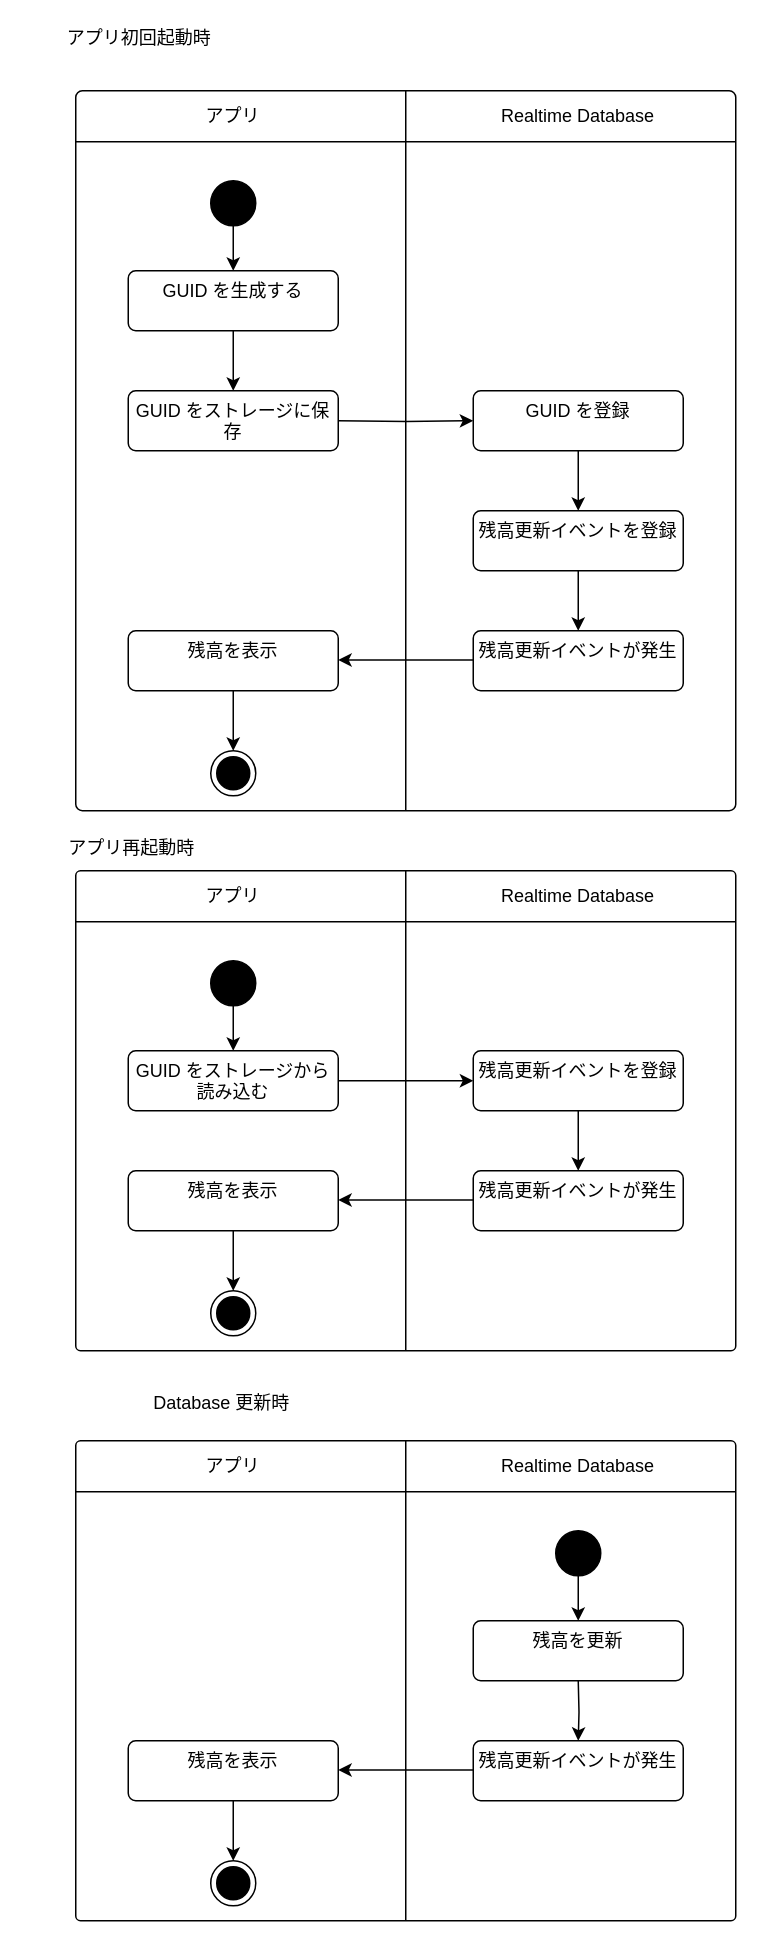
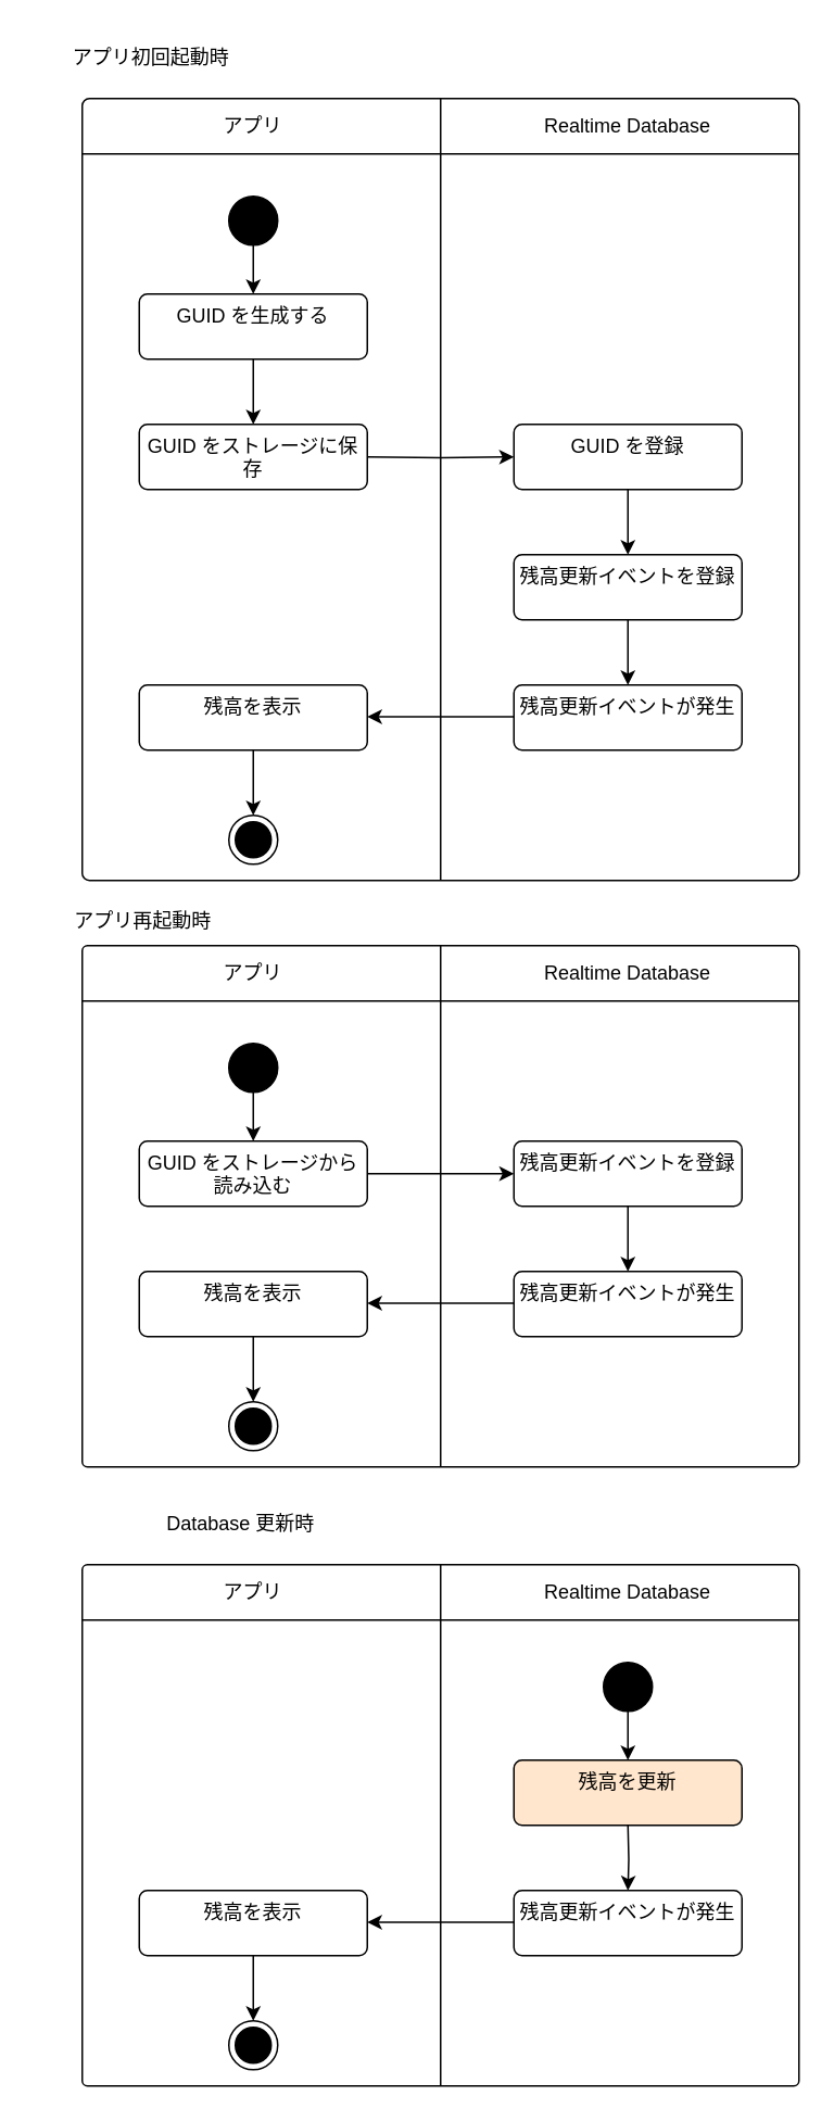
  <mxCell id="0" />
  <mxCell id="1" parent="0" />
  <mxCell id="2" value="" style="rounded=1;whiteSpace=wrap;html=1;arcSize=1;" parent="1" vertex="1"><mxGeometry x="50" y="60" width="440" height="480" as="geometry" /></mxCell>
  <mxCell id="3" value="" style="line;strokeWidth=1;fillColor=none;align=left;verticalAlign=middle;spacingTop=-1;spacingLeft=3;spacingRight=3;rotatable=0;labelPosition=right;points=[];portConstraint=eastwest;strokeColor=inherit;" parent="1" vertex="1"><mxGeometry x="50" y="90" width="440" height="8" as="geometry" /></mxCell>
  <mxCell id="4" value="" style="endArrow=none;html=1;rounded=0;exitX=0.5;exitY=1;exitDx=0;exitDy=0;" parent="1" source="2" edge="1"><mxGeometry width="50" height="50" relative="1" as="geometry"><mxPoint x="220" y="110" as="sourcePoint" /><mxPoint x="270" y="60" as="targetPoint" /></mxGeometry></mxCell>
  <mxCell id="5" style="edgeStyle=orthogonalEdgeStyle;rounded=0;orthogonalLoop=1;jettySize=auto;html=1;entryX=0.5;entryY=0;entryDx=0;entryDy=0;" parent="1" source="6" target="9" edge="1"><mxGeometry relative="1" as="geometry" /></mxCell>
  <mxCell id="6" value="" style="ellipse;fillColor=strokeColor;html=1;" parent="1" vertex="1"><mxGeometry x="140" y="120" width="30" height="30" as="geometry" /></mxCell>
  <mxCell id="7" style="edgeStyle=orthogonalEdgeStyle;rounded=0;orthogonalLoop=1;jettySize=auto;html=1;entryX=0;entryY=0.5;entryDx=0;entryDy=0;" parent="1" target="13" edge="1"><mxGeometry relative="1" as="geometry"><mxPoint x="225" y="280" as="sourcePoint" /></mxGeometry></mxCell>
  <mxCell id="8" style="edgeStyle=orthogonalEdgeStyle;rounded=0;orthogonalLoop=1;jettySize=auto;html=1;entryX=0.5;entryY=0;entryDx=0;entryDy=0;" parent="1" source="9" target="14" edge="1"><mxGeometry relative="1" as="geometry" /></mxCell>
  <mxCell id="9" value="GUID を生成する" style="html=1;align=center;verticalAlign=top;rounded=1;absoluteArcSize=1;arcSize=10;dashed=0;whiteSpace=wrap;" parent="1" vertex="1"><mxGeometry x="85" y="180" width="140" height="40" as="geometry" /></mxCell>
  <mxCell id="10" value="アプリ" style="text;html=1;align=center;verticalAlign=middle;whiteSpace=wrap;rounded=0;" parent="1" vertex="1"><mxGeometry x="125" y="62" width="60" height="30" as="geometry" /></mxCell>
  <mxCell id="11" value="Realtime Database" style="text;html=1;align=center;verticalAlign=middle;whiteSpace=wrap;rounded=0;" parent="1" vertex="1"><mxGeometry x="330" y="62" width="110" height="30" as="geometry" /></mxCell>
  <mxCell id="12" style="edgeStyle=orthogonalEdgeStyle;rounded=0;orthogonalLoop=1;jettySize=auto;html=1;" parent="1" source="13" edge="1"><mxGeometry relative="1" as="geometry"><mxPoint x="385" y="340" as="targetPoint" /></mxGeometry></mxCell>
  <mxCell id="13" value="GUID を登録" style="html=1;align=center;verticalAlign=top;rounded=1;absoluteArcSize=1;arcSize=10;dashed=0;whiteSpace=wrap;" parent="1" vertex="1"><mxGeometry x="315" y="260" width="140" height="40" as="geometry" /></mxCell>
  <mxCell id="14" value="GUID をストレージに保存" style="html=1;align=center;verticalAlign=top;rounded=1;absoluteArcSize=1;arcSize=10;dashed=0;whiteSpace=wrap;" parent="1" vertex="1"><mxGeometry x="85" y="260" width="140" height="40" as="geometry" /></mxCell>
  <mxCell id="15" style="edgeStyle=orthogonalEdgeStyle;rounded=0;orthogonalLoop=1;jettySize=auto;html=1;entryX=1;entryY=0.5;entryDx=0;entryDy=0;" parent="1" edge="1"><mxGeometry relative="1" as="geometry"><mxPoint x="315" y="439.5" as="sourcePoint" /><mxPoint x="225" y="439.5" as="targetPoint" /></mxGeometry></mxCell>
  <mxCell id="16" style="edgeStyle=orthogonalEdgeStyle;rounded=0;orthogonalLoop=1;jettySize=auto;html=1;" parent="1" source="17" target="18" edge="1"><mxGeometry relative="1" as="geometry" /></mxCell>
  <mxCell id="17" value="残高更新イベントを登録" style="html=1;align=center;verticalAlign=top;rounded=1;absoluteArcSize=1;arcSize=10;dashed=0;whiteSpace=wrap;" parent="1" vertex="1"><mxGeometry x="315" y="340" width="140" height="40" as="geometry" /></mxCell>
  <mxCell id="18" value="残高更新イベントが発生" style="html=1;align=center;verticalAlign=top;rounded=1;absoluteArcSize=1;arcSize=10;dashed=0;whiteSpace=wrap;" parent="1" vertex="1"><mxGeometry x="315" y="420" width="140" height="40" as="geometry" /></mxCell>
  <mxCell id="19" style="edgeStyle=orthogonalEdgeStyle;rounded=0;orthogonalLoop=1;jettySize=auto;html=1;entryX=0.5;entryY=0;entryDx=0;entryDy=0;" parent="1" source="20" target="21" edge="1"><mxGeometry relative="1" as="geometry" /></mxCell>
  <mxCell id="20" value="残高を表示" style="html=1;align=center;verticalAlign=top;rounded=1;absoluteArcSize=1;arcSize=10;dashed=0;whiteSpace=wrap;" parent="1" vertex="1"><mxGeometry x="85" y="420" width="140" height="40" as="geometry" /></mxCell>
  <mxCell id="21" value="" style="ellipse;html=1;shape=endState;fillColor=strokeColor;" parent="1" vertex="1"><mxGeometry x="140" y="500" width="30" height="30" as="geometry" /></mxCell>
- <mxCell id="22" value="アプリ初回起動時" style="text;html=1;align=center;verticalAlign=middle;whiteSpace=wrap;rounded=0;" vertex="1" parent="1"><mxGeometry x="25" y="10" width="135" height="30" as="geometry" /></mxCell>
+ <mxCell id="22" value="アプリ初回起動時" style="text;html=1;align=center;verticalAlign=middle;whiteSpace=wrap;rounded=0;" vertex="1" parent="1"><mxGeometry x="25" width="135" height="30" as="geometry" y="20" /></mxCell>
  <mxCell id="23" value="アプリ再起動時" style="text;html=1;align=center;verticalAlign=middle;whiteSpace=wrap;rounded=0;" vertex="1" parent="1"><mxGeometry x="20" y="550" width="135" height="30" as="geometry" /></mxCell>
  <mxCell id="24" value="Database 更新時" style="text;html=1;align=center;verticalAlign=middle;whiteSpace=wrap;rounded=0;" vertex="1" parent="1"><mxGeometry x="80" y="920" width="135" height="30" as="geometry" /></mxCell>
  <mxCell id="25" value="" style="rounded=1;whiteSpace=wrap;html=1;arcSize=1;" vertex="1" parent="1"><mxGeometry x="50" y="580" width="440" height="320" as="geometry" /></mxCell>
  <mxCell id="26" value="" style="line;strokeWidth=1;fillColor=none;align=left;verticalAlign=middle;spacingTop=-1;spacingLeft=3;spacingRight=3;rotatable=0;labelPosition=right;points=[];portConstraint=eastwest;strokeColor=inherit;" vertex="1" parent="1"><mxGeometry x="50" y="610" width="440" height="8" as="geometry" /></mxCell>
  <mxCell id="27" value="" style="endArrow=none;html=1;rounded=0;exitX=0.5;exitY=1;exitDx=0;exitDy=0;" edge="1" parent="1" source="25"><mxGeometry width="50" height="50" relative="1" as="geometry"><mxPoint x="220" y="630" as="sourcePoint" /><mxPoint x="270" y="580" as="targetPoint" /></mxGeometry></mxCell>
  <mxCell id="28" style="edgeStyle=orthogonalEdgeStyle;rounded=0;orthogonalLoop=1;jettySize=auto;html=1;entryX=0.5;entryY=0;entryDx=0;entryDy=0;" edge="1" parent="1" source="29" target="31"><mxGeometry relative="1" as="geometry" /></mxCell>
  <mxCell id="29" value="" style="ellipse;fillColor=strokeColor;html=1;" vertex="1" parent="1"><mxGeometry x="140" y="640" width="30" height="30" as="geometry" /></mxCell>
  <mxCell id="30" style="edgeStyle=orthogonalEdgeStyle;rounded=0;orthogonalLoop=1;jettySize=auto;html=1;entryX=0;entryY=0.5;entryDx=0;entryDy=0;" edge="1" parent="1" source="31" target="36"><mxGeometry relative="1" as="geometry" /></mxCell>
  <mxCell id="31" value="GUID をストレージから読み込む" style="html=1;align=center;verticalAlign=top;rounded=1;absoluteArcSize=1;arcSize=10;dashed=0;whiteSpace=wrap;" vertex="1" parent="1"><mxGeometry x="85" y="700" width="140" height="40" as="geometry" /></mxCell>
  <mxCell id="32" value="アプリ" style="text;html=1;align=center;verticalAlign=middle;whiteSpace=wrap;rounded=0;" vertex="1" parent="1"><mxGeometry x="125" y="582" width="60" height="30" as="geometry" /></mxCell>
  <mxCell id="33" value="Realtime Database" style="text;html=1;align=center;verticalAlign=middle;whiteSpace=wrap;rounded=0;" vertex="1" parent="1"><mxGeometry x="330" y="582" width="110" height="30" as="geometry" /></mxCell>
  <mxCell id="34" style="edgeStyle=orthogonalEdgeStyle;rounded=0;orthogonalLoop=1;jettySize=auto;html=1;entryX=1;entryY=0.5;entryDx=0;entryDy=0;" edge="1" parent="1"><mxGeometry relative="1" as="geometry"><mxPoint x="315" y="799.5" as="sourcePoint" /><mxPoint x="225" y="799.5" as="targetPoint" /></mxGeometry></mxCell>
  <mxCell id="35" style="edgeStyle=orthogonalEdgeStyle;rounded=0;orthogonalLoop=1;jettySize=auto;html=1;" edge="1" parent="1" source="36" target="37"><mxGeometry relative="1" as="geometry" /></mxCell>
  <mxCell id="36" value="残高更新イベントを登録" style="html=1;align=center;verticalAlign=top;rounded=1;absoluteArcSize=1;arcSize=10;dashed=0;whiteSpace=wrap;" vertex="1" parent="1"><mxGeometry x="315" y="700" width="140" height="40" as="geometry" /></mxCell>
  <mxCell id="37" value="残高更新イベントが発生" style="html=1;align=center;verticalAlign=top;rounded=1;absoluteArcSize=1;arcSize=10;dashed=0;whiteSpace=wrap;" vertex="1" parent="1"><mxGeometry x="315" y="780" width="140" height="40" as="geometry" /></mxCell>
  <mxCell id="38" value="残高を表示" style="html=1;align=center;verticalAlign=top;rounded=1;absoluteArcSize=1;arcSize=10;dashed=0;whiteSpace=wrap;" vertex="1" parent="1"><mxGeometry x="85" y="780" width="140" height="40" as="geometry" /></mxCell>
  <mxCell id="39" style="edgeStyle=orthogonalEdgeStyle;rounded=0;orthogonalLoop=1;jettySize=auto;html=1;entryX=0.5;entryY=0;entryDx=0;entryDy=0;exitX=0.5;exitY=1;exitDx=0;exitDy=0;" edge="1" parent="1" source="38" target="40"><mxGeometry relative="1" as="geometry"><mxPoint x="155" y="820" as="sourcePoint" /></mxGeometry></mxCell>
  <mxCell id="40" value="" style="ellipse;html=1;shape=endState;fillColor=strokeColor;" vertex="1" parent="1"><mxGeometry x="140" y="860" width="30" height="30" as="geometry" /></mxCell>
  <mxCell id="41" value="" style="rounded=1;whiteSpace=wrap;html=1;arcSize=1;" vertex="1" parent="1"><mxGeometry x="50" y="960" width="440" height="320" as="geometry" /></mxCell>
  <mxCell id="42" value="" style="line;strokeWidth=1;fillColor=none;align=left;verticalAlign=middle;spacingTop=-1;spacingLeft=3;spacingRight=3;rotatable=0;labelPosition=right;points=[];portConstraint=eastwest;strokeColor=inherit;" vertex="1" parent="1"><mxGeometry x="50" y="990" width="440" height="8" as="geometry" /></mxCell>
  <mxCell id="43" value="" style="endArrow=none;html=1;rounded=0;exitX=0.5;exitY=1;exitDx=0;exitDy=0;" edge="1" parent="1" source="41"><mxGeometry width="50" height="50" relative="1" as="geometry"><mxPoint x="220" y="1010" as="sourcePoint" /><mxPoint x="270" y="960" as="targetPoint" /></mxGeometry></mxCell>
  <mxCell id="44" style="edgeStyle=orthogonalEdgeStyle;rounded=0;orthogonalLoop=1;jettySize=auto;html=1;entryX=0.5;entryY=0;entryDx=0;entryDy=0;" edge="1" parent="1" source="45"><mxGeometry relative="1" as="geometry"><mxPoint x="385" y="1080" as="targetPoint" /></mxGeometry></mxCell>
  <mxCell id="45" value="" style="ellipse;fillColor=strokeColor;html=1;" vertex="1" parent="1"><mxGeometry x="370" y="1020" width="30" height="30" as="geometry" /></mxCell>
  <mxCell id="46" value="アプリ" style="text;html=1;align=center;verticalAlign=middle;whiteSpace=wrap;rounded=0;" vertex="1" parent="1"><mxGeometry x="125" y="962" width="60" height="30" as="geometry" /></mxCell>
  <mxCell id="47" value="Realtime Database" style="text;html=1;align=center;verticalAlign=middle;whiteSpace=wrap;rounded=0;" vertex="1" parent="1"><mxGeometry x="330" y="962" width="110" height="30" as="geometry" /></mxCell>
- <mxCell id="48" value="残高を更新" style="html=1;align=center;verticalAlign=top;rounded=1;absoluteArcSize=1;arcSize=10;dashed=0;whiteSpace=wrap;" vertex="1" parent="1"><mxGeometry x="315" y="1080" width="140" height="40" as="geometry" /></mxCell>
+ <mxCell id="48" value="残高を更新" style="html=1;align=center;verticalAlign=top;rounded=1;absoluteArcSize=1;arcSize=10;dashed=0;whiteSpace=wrap;fillColor=#ffe6cc;" vertex="1" parent="1"><mxGeometry x="315" y="1080" width="140" height="40" as="geometry" /></mxCell>
  <mxCell id="49" style="edgeStyle=orthogonalEdgeStyle;rounded=0;orthogonalLoop=1;jettySize=auto;html=1;entryX=1;entryY=0.5;entryDx=0;entryDy=0;" edge="1" parent="1"><mxGeometry relative="1" as="geometry"><mxPoint x="315" y="1179.5" as="sourcePoint" /><mxPoint x="225" y="1179.5" as="targetPoint" /></mxGeometry></mxCell>
  <mxCell id="50" style="edgeStyle=orthogonalEdgeStyle;rounded=0;orthogonalLoop=1;jettySize=auto;html=1;" edge="1" parent="1" target="51"><mxGeometry relative="1" as="geometry"><mxPoint x="385" y="1120" as="sourcePoint" /></mxGeometry></mxCell>
  <mxCell id="51" value="残高更新イベントが発生" style="html=1;align=center;verticalAlign=top;rounded=1;absoluteArcSize=1;arcSize=10;dashed=0;whiteSpace=wrap;" vertex="1" parent="1"><mxGeometry x="315" y="1160" width="140" height="40" as="geometry" /></mxCell>
  <mxCell id="52" value="残高を表示" style="html=1;align=center;verticalAlign=top;rounded=1;absoluteArcSize=1;arcSize=10;dashed=0;whiteSpace=wrap;" vertex="1" parent="1"><mxGeometry x="85" y="1160" width="140" height="40" as="geometry" /></mxCell>
  <mxCell id="53" style="edgeStyle=orthogonalEdgeStyle;rounded=0;orthogonalLoop=1;jettySize=auto;html=1;entryX=0.5;entryY=0;entryDx=0;entryDy=0;exitX=0.5;exitY=1;exitDx=0;exitDy=0;" edge="1" parent="1" source="52" target="54"><mxGeometry relative="1" as="geometry"><mxPoint x="155" y="1200" as="sourcePoint" /></mxGeometry></mxCell>
  <mxCell id="54" value="" style="ellipse;html=1;shape=endState;fillColor=strokeColor;" vertex="1" parent="1"><mxGeometry x="140" y="1240" width="30" height="30" as="geometry" /></mxCell>
